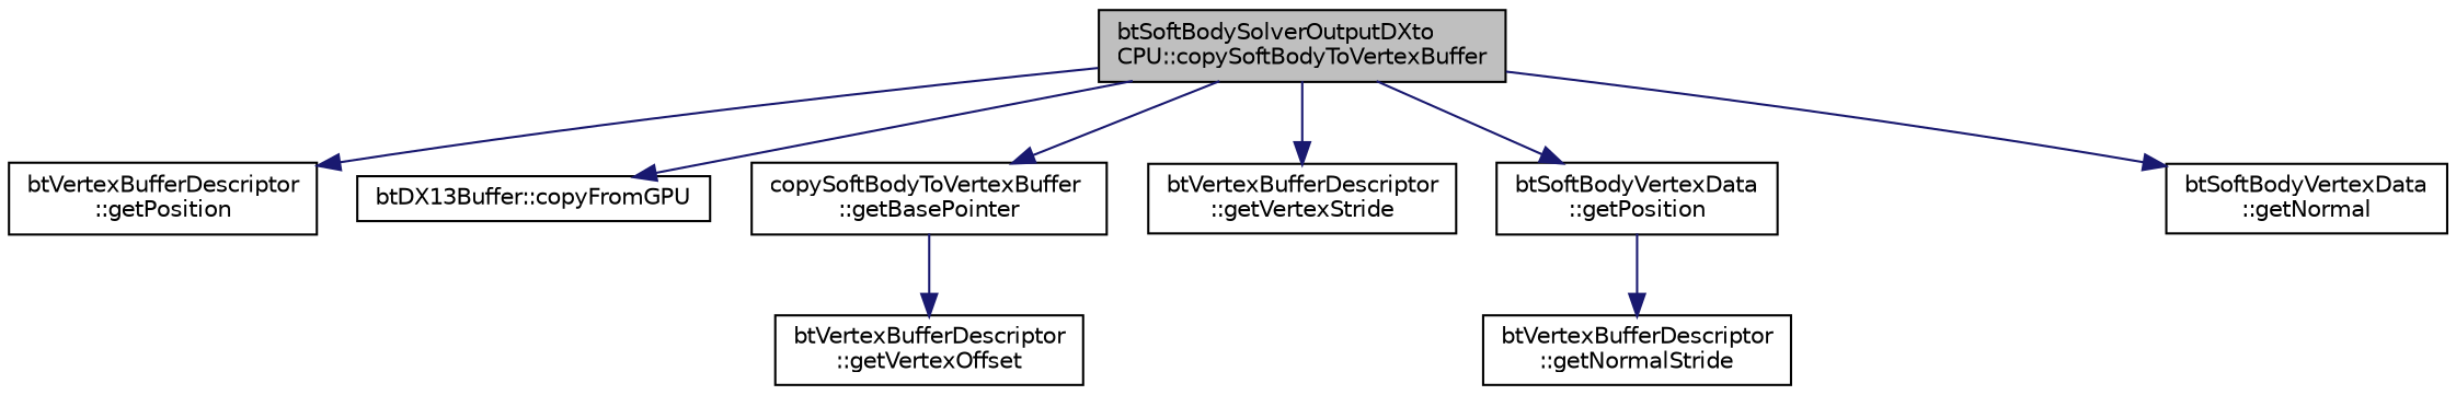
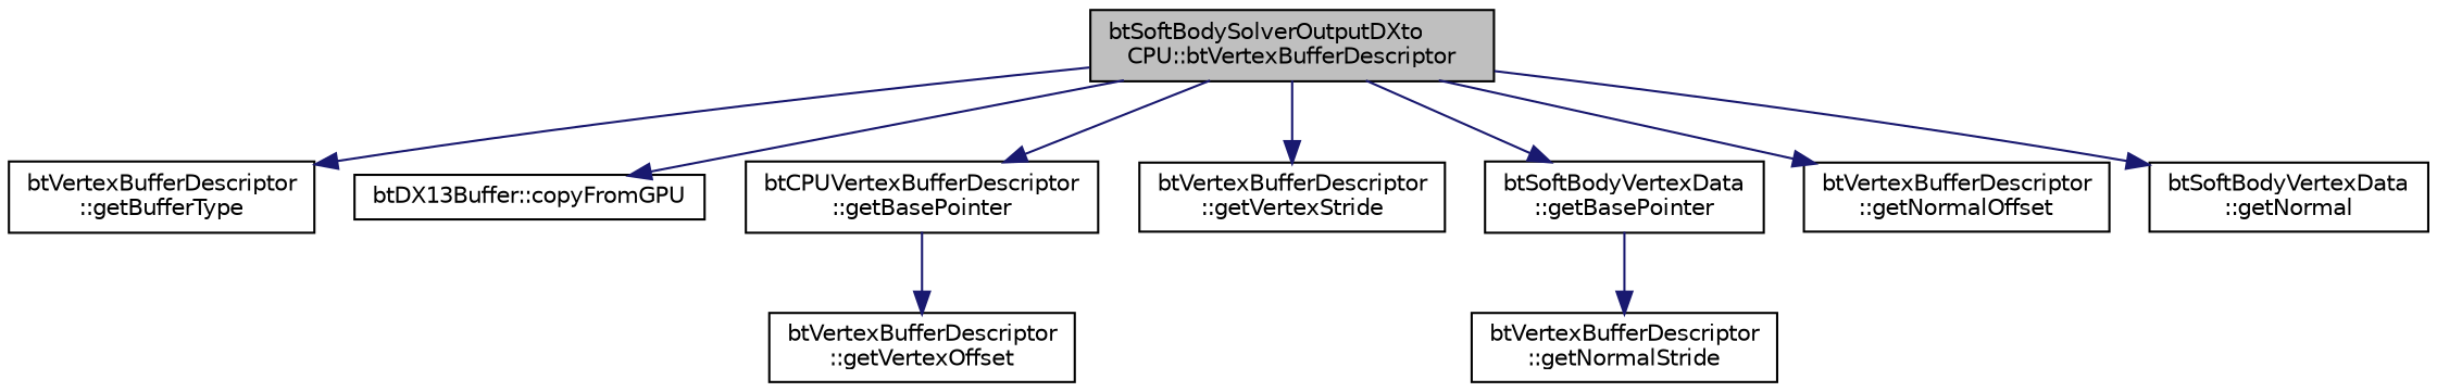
  digraph {
    rankdir=TB
    node [color=black fillcolor=white fontname=Helvetica fontsize=10 shape=record style=filled]
    edge [color=midnightblue fontname=Helvetica fontsize=10 labelfontname=Helvetica labelfontsize=10 style=solid]
-   n1 [fillcolor=grey75 fontcolor=black height=0.2 label="btSoftBodySolverOutputDXto\lCPU::copySoftBodyToVertexBuffer" width=0.4]
-   n2 [height=0.2 label="btVertexBufferDescriptor\l::getPosition" width=0.4]
+   n1 [fillcolor=grey75 fontcolor=black height=0.2 label="btSoftBodySolverOutputDXto\lCPU::btVertexBufferDescriptor" width=0.4]
+   n2 [height=0.2 label="btVertexBufferDescriptor\l::getBufferType" width=0.4]
    n3 [height=0.2 label="btDX13Buffer::copyFromGPU" width=0.4]
-   n4 [height=0.2 label="copySoftBodyToVertexBuffer\l::getBasePointer" width=0.4]
+   n4 [height=0.2 label="btCPUVertexBufferDescriptor\l::getBasePointer" width=0.4]
    n5 [height=0.2 label="btVertexBufferDescriptor\l::getVertexStride" width=0.4]
-   n6 [height=0.2 label="btSoftBodyVertexData\l::getPosition" width=0.4]
+   n6 [height=0.2 label="btSoftBodyVertexData\l::getBasePointer" width=0.4]
+   n7 [height=0.2 label="btVertexBufferDescriptor\l::getNormalOffset" width=0.4]
    n8 [height=0.2 label="btSoftBodyVertexData\l::getNormal" width=0.4]
    n9 [height=0.2 label="btVertexBufferDescriptor\l::getVertexOffset" width=0.4]
    n10 [height=0.2 label="btVertexBufferDescriptor\l::getNormalStride" width=0.4]
    n1 -> n2
    n1 -> n3
    n1 -> n4
    n1 -> n5
    n1 -> n6
+   n1 -> n7
    n1 -> n8
    n4 -> n9
    n6 -> n10
  }
